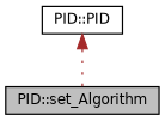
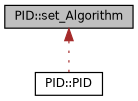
  digraph {
    rankdir=TB
    node [color=black fontname=Helvetica fontsize=10 shape=record style=filled]
    n1 [fillcolor=grey75 fontcolor=black height=0.2 label="PID::set_Algorithm" width=0.4]
    n2 [fillcolor=white height=0.2 label="PID::PID" width=0.4]
-   n2 -> n1 [color=brown dir=back fontname=Helvetica fontsize=10 labelfontname=Helvetica labelfontsize=10 style=dotted]
+   n1 -> n2 [color=brown dir=back fontname=Helvetica fontsize=10 labelfontname=Helvetica labelfontsize=10 style=dotted]
  }
